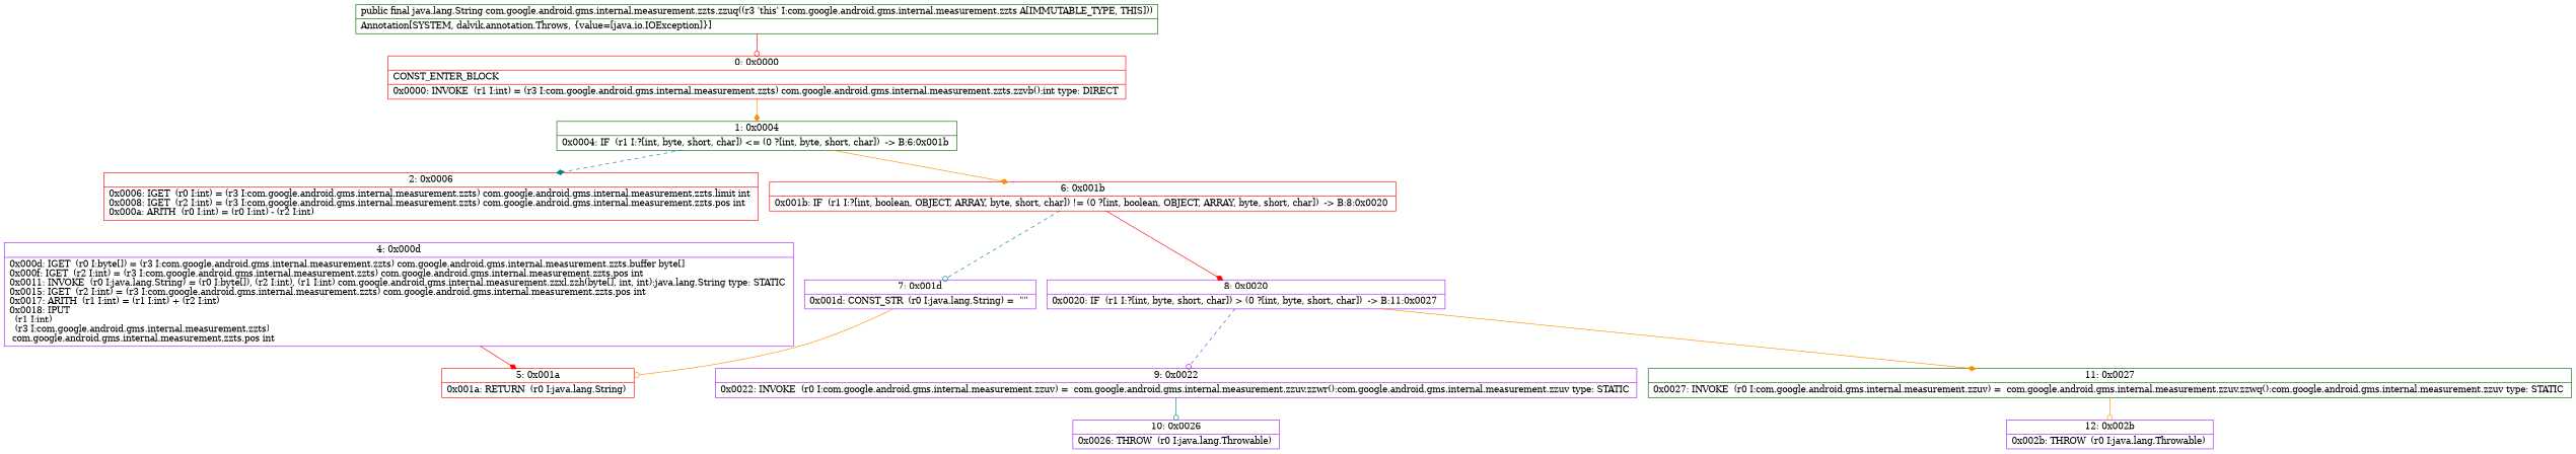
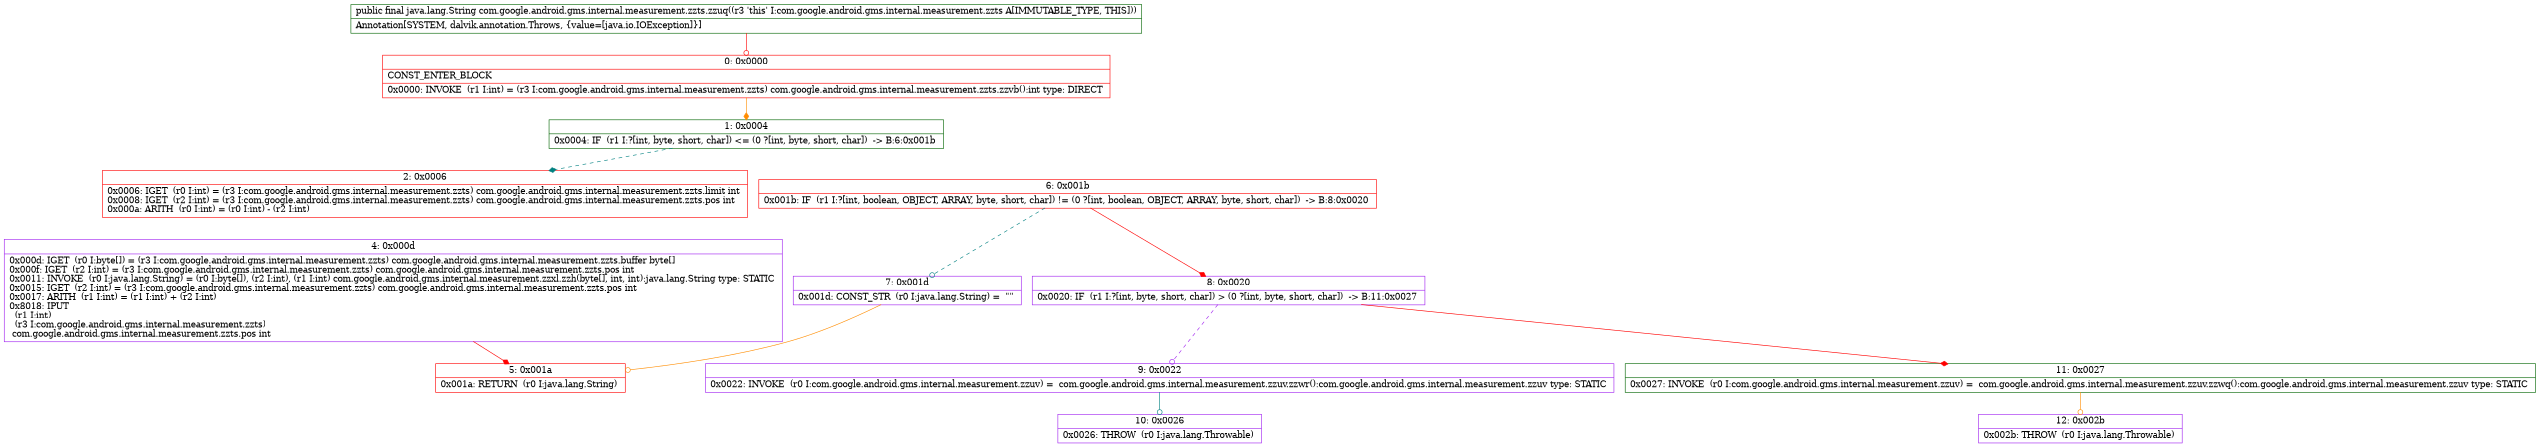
  digraph {
    node [color=purple shape=record]
    edge [arrowhead=diamond color=darkorange]
    n1 [color=red label="{0\:\ 0x0000|CONST_ENTER_BLOCK\l|0x0000: INVOKE  (r1 I:int) = (r3 I:com.google.android.gms.internal.measurement.zzts) com.google.android.gms.internal.measurement.zzts.zzvb():int type: DIRECT \l}"]
    n2 [color=darkgreen label="{1\:\ 0x0004|0x0004: IF  (r1 I:?[int, byte, short, char]) \<= (0 ?[int, byte, short, char])  \-\> B:6:0x001b \l}"]
    n3 [color=red label="{2\:\ 0x0006|0x0006: IGET  (r0 I:int) = (r3 I:com.google.android.gms.internal.measurement.zzts) com.google.android.gms.internal.measurement.zzts.limit int \l0x0008: IGET  (r2 I:int) = (r3 I:com.google.android.gms.internal.measurement.zzts) com.google.android.gms.internal.measurement.zzts.pos int \l0x000a: ARITH  (r0 I:int) = (r0 I:int) \- (r2 I:int) \l}"]
    n4 [color=red label="{6\:\ 0x001b|0x001b: IF  (r1 I:?[int, boolean, OBJECT, ARRAY, byte, short, char]) != (0 ?[int, boolean, OBJECT, ARRAY, byte, short, char])  \-\> B:8:0x0020 \l}"]
    n5 [label="{7\:\ 0x001d|0x001d: CONST_STR  (r0 I:java.lang.String) =  \"\" \l}"]
    n6 [label="{8\:\ 0x0020|0x0020: IF  (r1 I:?[int, byte, short, char]) \> (0 ?[int, byte, short, char])  \-\> B:11:0x0027 \l}"]
-   n7 [label="{4\:\ 0x000d|0x000d: IGET  (r0 I:byte[]) = (r3 I:com.google.android.gms.internal.measurement.zzts) com.google.android.gms.internal.measurement.zzts.buffer byte[] \l0x000f: IGET  (r2 I:int) = (r3 I:com.google.android.gms.internal.measurement.zzts) com.google.android.gms.internal.measurement.zzts.pos int \l0x0011: INVOKE  (r0 I:java.lang.String) = (r0 I:byte[]), (r2 I:int), (r1 I:int) com.google.android.gms.internal.measurement.zzxl.zzh(byte[], int, int):java.lang.String type: STATIC \l0x0015: IGET  (r2 I:int) = (r3 I:com.google.android.gms.internal.measurement.zzts) com.google.android.gms.internal.measurement.zzts.pos int \l0x0017: ARITH  (r1 I:int) = (r1 I:int) + (r2 I:int) \l0x0018: IPUT  \l  (r1 I:int)\l  (r3 I:com.google.android.gms.internal.measurement.zzts)\l com.google.android.gms.internal.measurement.zzts.pos int \l}"]
+   n7 [label="{4\:\ 0x000d|0x000d: IGET  (r0 I:byte[]) = (r3 I:com.google.android.gms.internal.measurement.zzts) com.google.android.gms.internal.measurement.zzts.buffer byte[] \l0x000f: IGET  (r2 I:int) = (r3 I:com.google.android.gms.internal.measurement.zzts) com.google.android.gms.internal.measurement.zzts.pos int \l0x0011: INVOKE  (r0 I:java.lang.String) = (r0 I:byte[]), (r2 I:int), (r1 I:int) com.google.android.gms.internal.measurement.zzxl.zzh(byte[], int, int):java.lang.String type: STATIC \l0x0015: IGET  (r2 I:int) = (r3 I:com.google.android.gms.internal.measurement.zzts) com.google.android.gms.internal.measurement.zzts.pos int \l0x0017: ARITH  (r1 I:int) = (r1 I:int) + (r2 I:int) \l0x8018: IPUT  \l  (r1 I:int)\l  (r3 I:com.google.android.gms.internal.measurement.zzts)\l com.google.android.gms.internal.measurement.zzts.pos int \l}"]
    n8 [color=red label="{5\:\ 0x001a|0x001a: RETURN  (r0 I:java.lang.String) \l}"]
    n9 [label="{9\:\ 0x0022|0x0022: INVOKE  (r0 I:com.google.android.gms.internal.measurement.zzuv) =  com.google.android.gms.internal.measurement.zzuv.zzwr():com.google.android.gms.internal.measurement.zzuv type: STATIC \l}"]
    n10 [color=darkgreen label="{11\:\ 0x0027|0x0027: INVOKE  (r0 I:com.google.android.gms.internal.measurement.zzuv) =  com.google.android.gms.internal.measurement.zzuv.zzwq():com.google.android.gms.internal.measurement.zzuv type: STATIC \l}"]
    n11 [label="{10\:\ 0x0026|0x0026: THROW  (r0 I:java.lang.Throwable) \l}"]
    n12 [label="{12\:\ 0x002b|0x002b: THROW  (r0 I:java.lang.Throwable) \l}"]
    n13 [color=darkgreen label="{public final java.lang.String com.google.android.gms.internal.measurement.zzts.zzuq((r3 'this' I:com.google.android.gms.internal.measurement.zzts A[IMMUTABLE_TYPE, THIS]))  | Annotation[SYSTEM, dalvik.annotation.Throws, \{value=[java.io.IOException]\}]\l}"]
    n1 -> n2
    n2 -> n3 [color=teal style=dashed]
-   n2 -> n4
    n4 -> n5 [arrowhead=odot color=teal style=dashed]
    n4 -> n6 [color=red]
    n5 -> n8 [arrowhead=odot]
    n6 -> n9 [arrowhead=odot color=purple style=dashed]
-   n6 -> n10
+   n6 -> n10 [color=red]
    n7 -> n8 [color=red]
    n9 -> n11 [arrowhead=odot color=teal]
    n10 -> n12 [arrowhead=odot]
    n13 -> n1 [arrowhead=odot color=red]
  }
